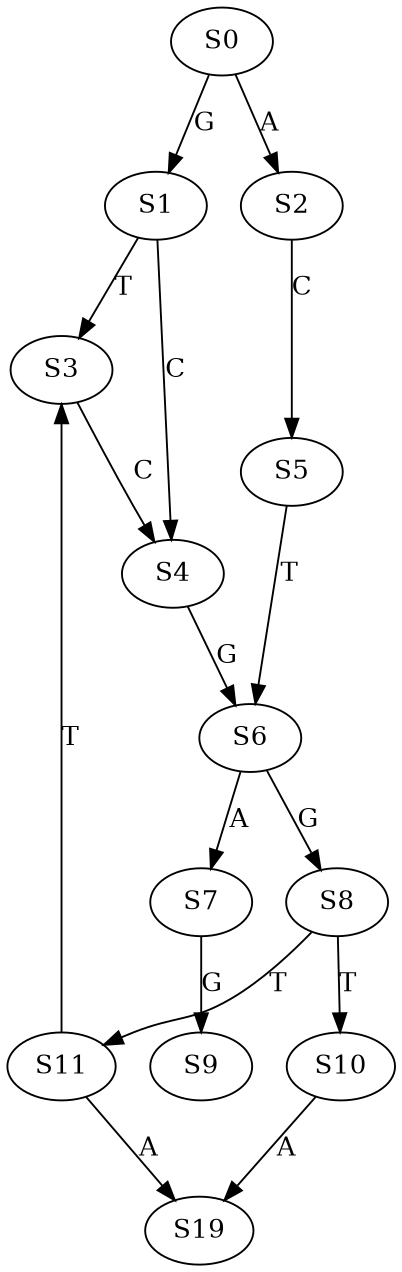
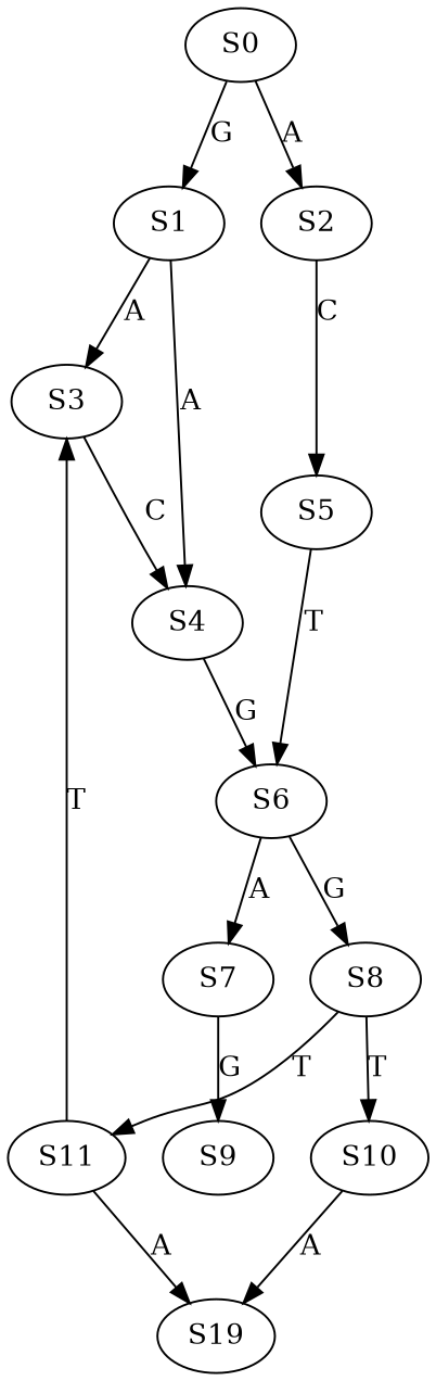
  strict digraph {
    S0
    S1
    S2
    S3
    S4
    S5
    S6
    S7
    S8
    S9
    S10
    S11
    n13 [label=S19]
    S0 -> S1 [label=G]
    S0 -> S2 [label=A]
-   S1 -> S3 [label=T]
-   S1 -> S4 [label=C]
+   S1 -> S3 [label=A]
+   S1 -> S4 [label=A]
    S2 -> S5 [label=C]
    S3 -> S4 [label=C]
    S4 -> S6 [label=G]
    S5 -> S6 [label=T]
    S6 -> S7 [label=A]
    S6 -> S8 [label=G]
    S7 -> S9 [label=G]
    S8 -> S10 [label=T]
    S8 -> S11 [label=T]
    S10 -> n13 [label=A]
    S11 -> S3 [label=T]
    S11 -> n13 [label=A]
  }
